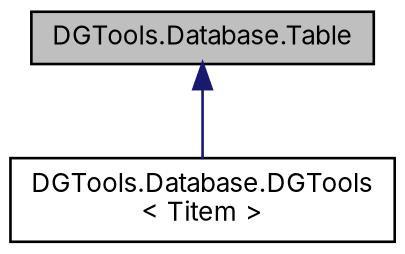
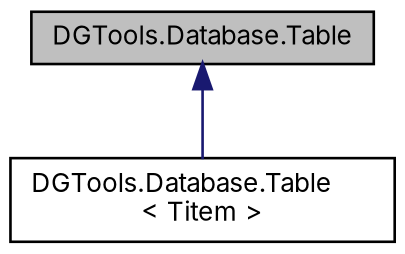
  digraph {
    fontname=Inter
    node [color=black fontname=Inter fontsize=10 shape=record style=filled]
    n1 [fillcolor=grey75 fontcolor=black height=0.2 label="DGTools.Database.Table" width=0.4]
-   n2 [fillcolor=white height=0.2 label="DGTools.Database.DGTools\l\< Titem \>" width=0.4]
+   n2 [fillcolor=white height=0.2 label="DGTools.Database.Table\l\< Titem \>" width=0.4]
    n1 -> n2 [color=midnightblue dir=back fontname=Inter fontsize=10 labelfontname=Helvetica labelfontsize=10 style=solid]
  }
